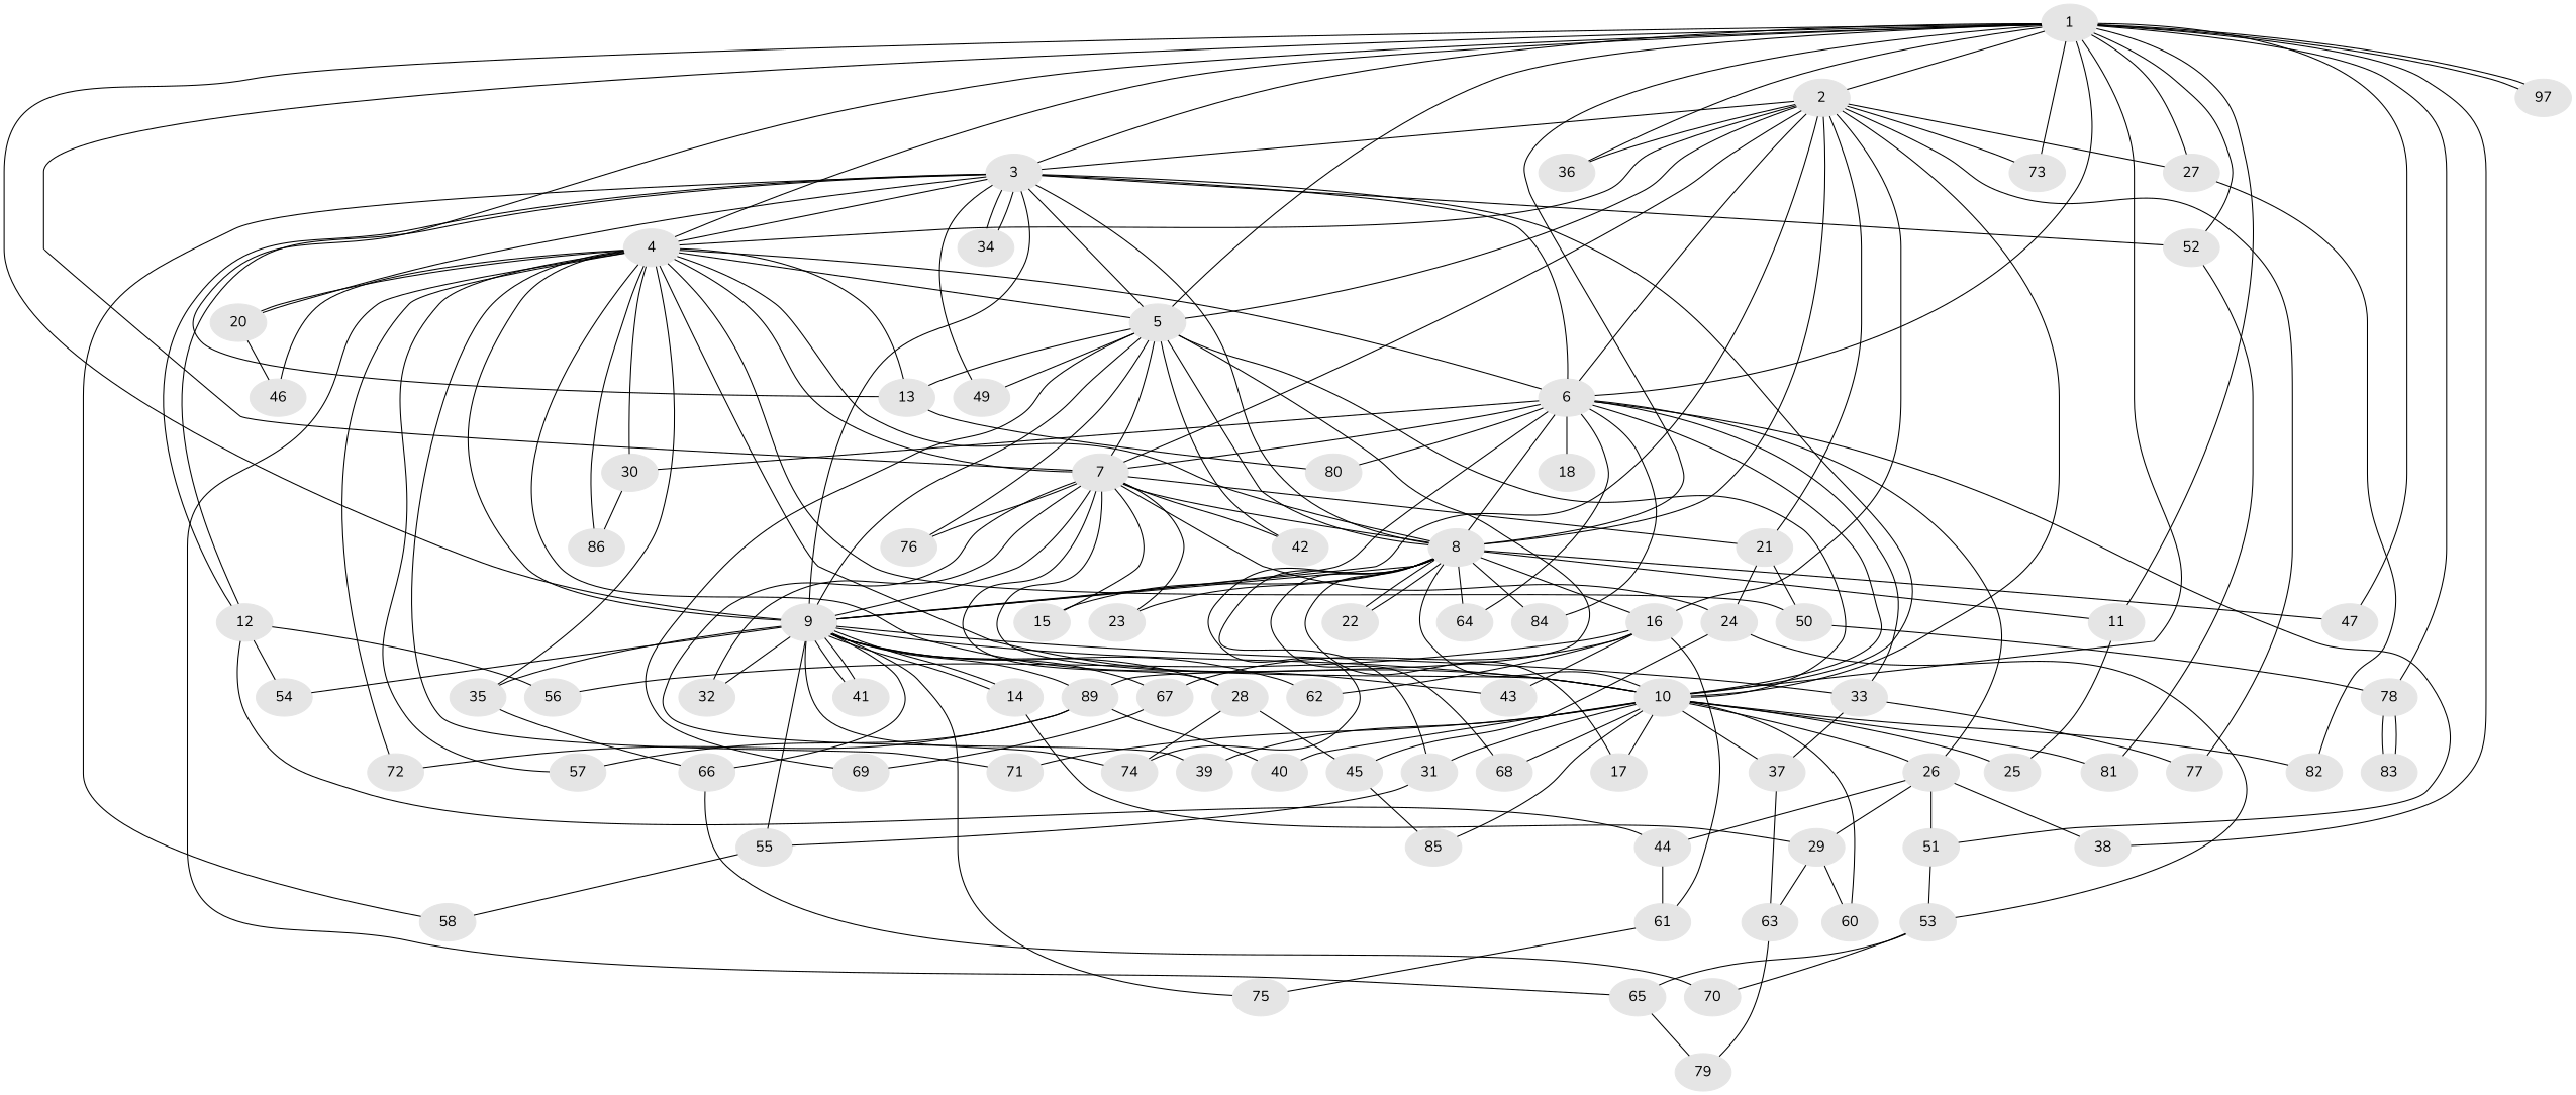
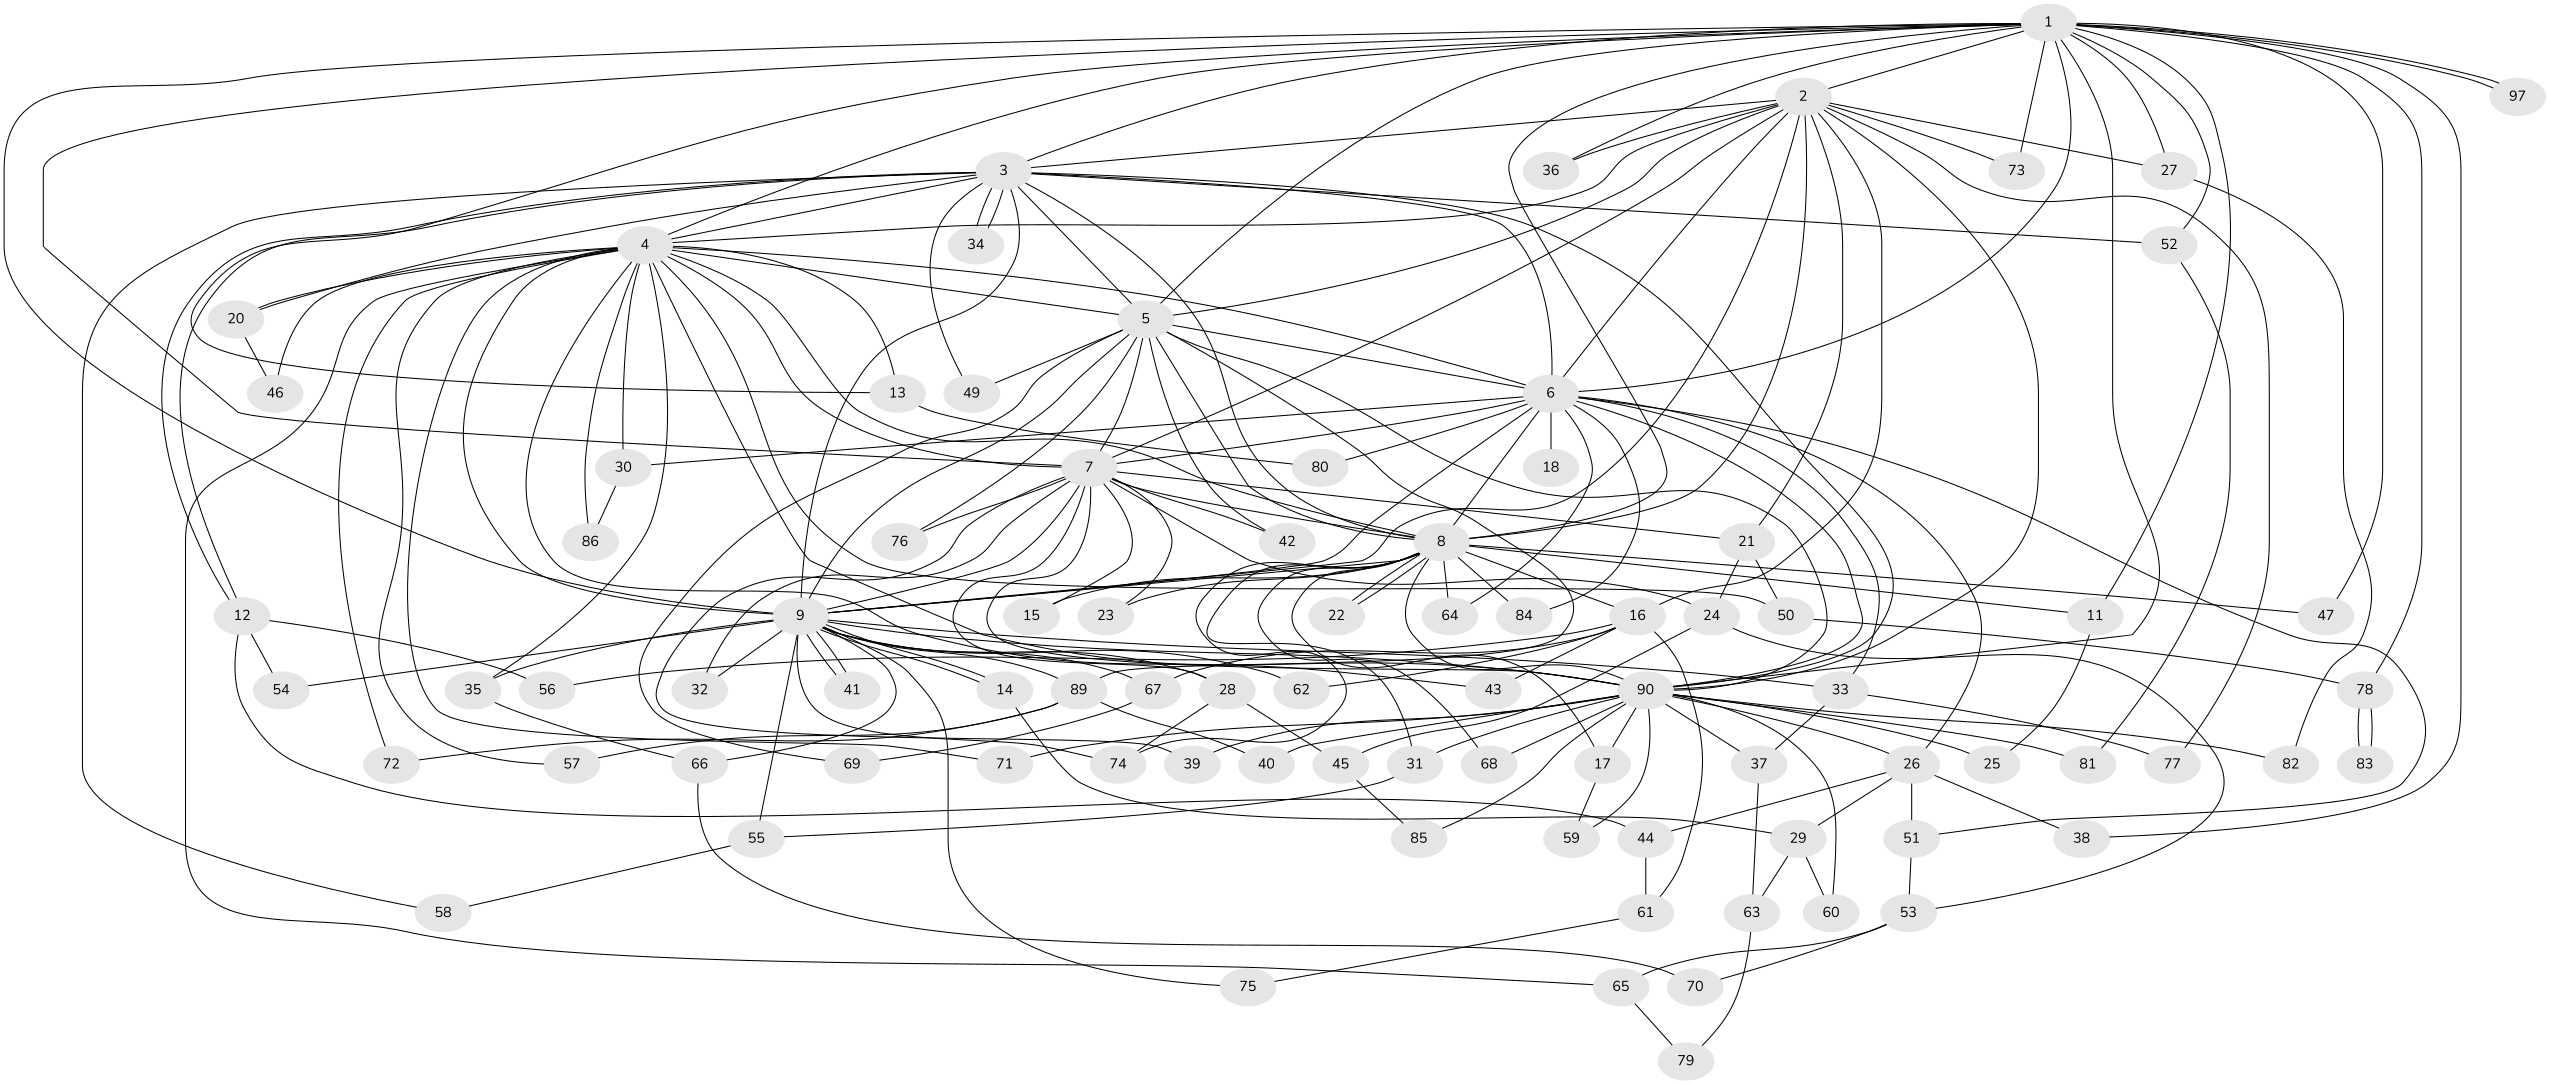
  graph {
    fontname=Nunito
    node [color=gray90 fontname=Nunito style=filled]
    edge [fontname=Nunito]
    1
    2
    3
    4
    5
    6
    7
    8
    9
-   10
+   10 [label=90]
    11
    13
    27
    36
    38
    47
    52
    73
    78
    n20 [label=97]
    16
    21
    77
    12
    20
    34
    49
    58
    30
    35
    43
    46
    50
    57
    65
    71
    72
    86
    n39 [label=89]
    42
    69
    76
    18
    26
    33
    51
    64
    80
    84
    15
    23
    24
    28
    32
    39
    17
    22
    31
    68
    74
    14
    41
    54
    55
    62
    66
    67
    75
    25
    37
    40
+   59
    60
    81
    82
    85
    83
    56
    61
    44
    79
    29
    53
    45
    70
    63
    1 -- 2
    1 -- 3
    1 -- 4
    1 -- 5
    1 -- 6
    1 -- 7
    1 -- 8
    1 -- 9
    1 -- 10
    1 -- 11
    1 -- 13
    1 -- 27
    1 -- 36
    1 -- 38
    1 -- 47
    1 -- 52
    1 -- 73
    1 -- 78
    1 -- n20
    1 -- n20
    2 -- 3
    2 -- 4
    2 -- 5
    2 -- 6
    2 -- 7
    2 -- 8
    2 -- 9
    2 -- 10
    2 -- 27
    2 -- 36
    2 -- 73
    2 -- 16
    2 -- 21
    2 -- 77
    3 -- 4
    3 -- 5
    3 -- 6
    3 -- 8
    3 -- 9
    3 -- 10
    3 -- 52
    3 -- 12
    3 -- 12
    3 -- 20
    3 -- 34
    3 -- 34
    3 -- 49
    3 -- 58
    4 -- 5
    4 -- 6
    4 -- 7
    4 -- 8
    4 -- 9
    4 -- 10
    4 -- 13
    4 -- 20
    4 -- 30
    4 -- 35
    4 -- 43
    4 -- 46
    4 -- 50
    4 -- 57
    4 -- 65
    4 -- 71
    4 -- 72
    4 -- 86
-   5 -- 13
+   5 -- 6
    5 -- 7
    5 -- 8
    5 -- 9
    5 -- 10
    5 -- 49
    5 -- n39
    5 -- 42
    5 -- 69
    5 -- 76
    6 -- 7
    6 -- 8
    6 -- 9
    6 -- 10
    6 -- 30
    6 -- 18
    6 -- 26
    6 -- 33
    6 -- 51
    6 -- 64
    6 -- 80
    6 -- 84
    7 -- 8
    7 -- 9
    7 -- 10
    7 -- 21
    7 -- 42
    7 -- 76
    7 -- 15
    7 -- 23
    7 -- 24
    7 -- 28
    7 -- 32
    7 -- 39
    8 -- 9
    8 -- 10
    8 -- 11
    8 -- 47
    8 -- 16
    8 -- 64
    8 -- 84
    8 -- 15
    8 -- 23
    8 -- 17
    8 -- 22
    8 -- 22
    8 -- 31
    8 -- 68
    8 -- 74
    9 -- 10
    9 -- 35
    9 -- n39
    9 -- 33
    9 -- 28
    9 -- 32
    9 -- 74
    9 -- 14
    9 -- 14
    9 -- 41
    9 -- 41
    9 -- 54
    9 -- 55
    9 -- 62
    9 -- 66
    9 -- 67
    9 -- 75
    10 -- 71
    10 -- 26
    10 -- 39
    10 -- 17
    10 -- 31
    10 -- 68
    10 -- 25
    10 -- 37
    10 -- 40
+   10 -- 59
    10 -- 60
    10 -- 81
    10 -- 82
    10 -- 85
    11 -- 25
    13 -- 80
    27 -- 82
    52 -- 81
    78 -- 83
    78 -- 83
    16 -- 43
    16 -- 62
    16 -- 67
    16 -- 56
    16 -- 61
    21 -- 50
    21 -- 24
    12 -- 54
    12 -- 56
    12 -- 44
    20 -- 46
    30 -- 86
    35 -- 66
    50 -- 78
    65 -- 79
    n39 -- 57
    n39 -- 72
    n39 -- 40
    26 -- 38
    26 -- 51
    26 -- 44
    26 -- 29
    33 -- 77
    33 -- 37
    51 -- 53
    24 -- 53
    24 -- 45
    28 -- 74
    28 -- 45
+   17 -- 59
    31 -- 55
    14 -- 29
    55 -- 58
    66 -- 70
    67 -- 69
    37 -- 63
    61 -- 75
    44 -- 61
    29 -- 60
    29 -- 63
    53 -- 65
    53 -- 70
    45 -- 85
    63 -- 79
  }
